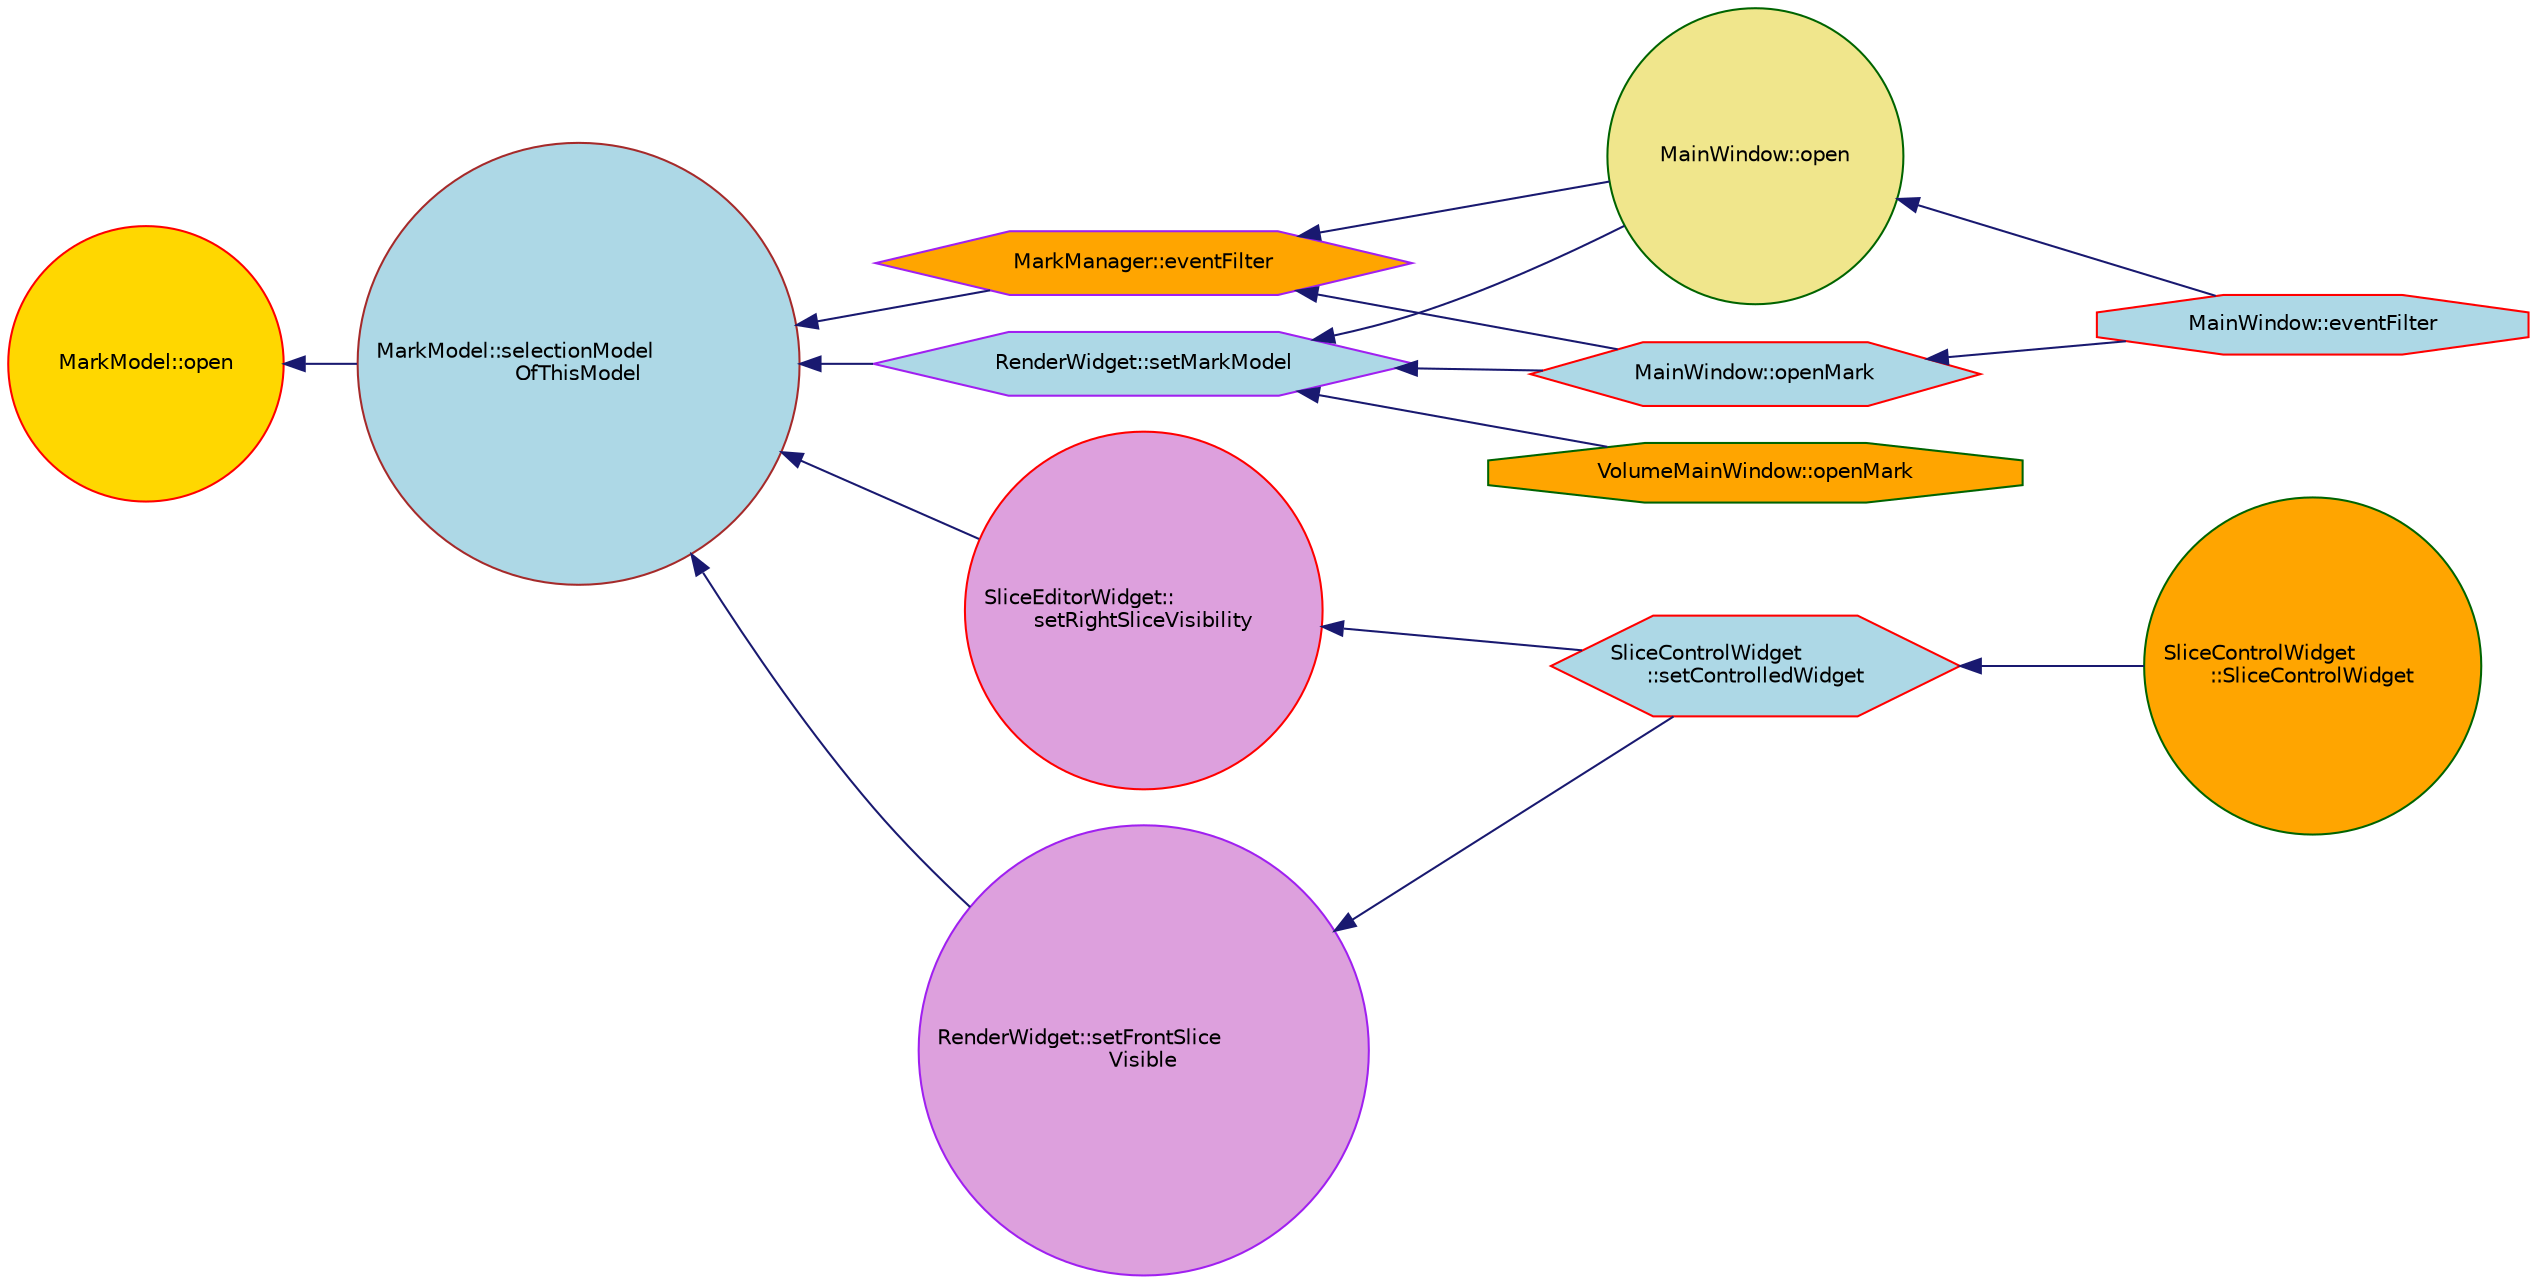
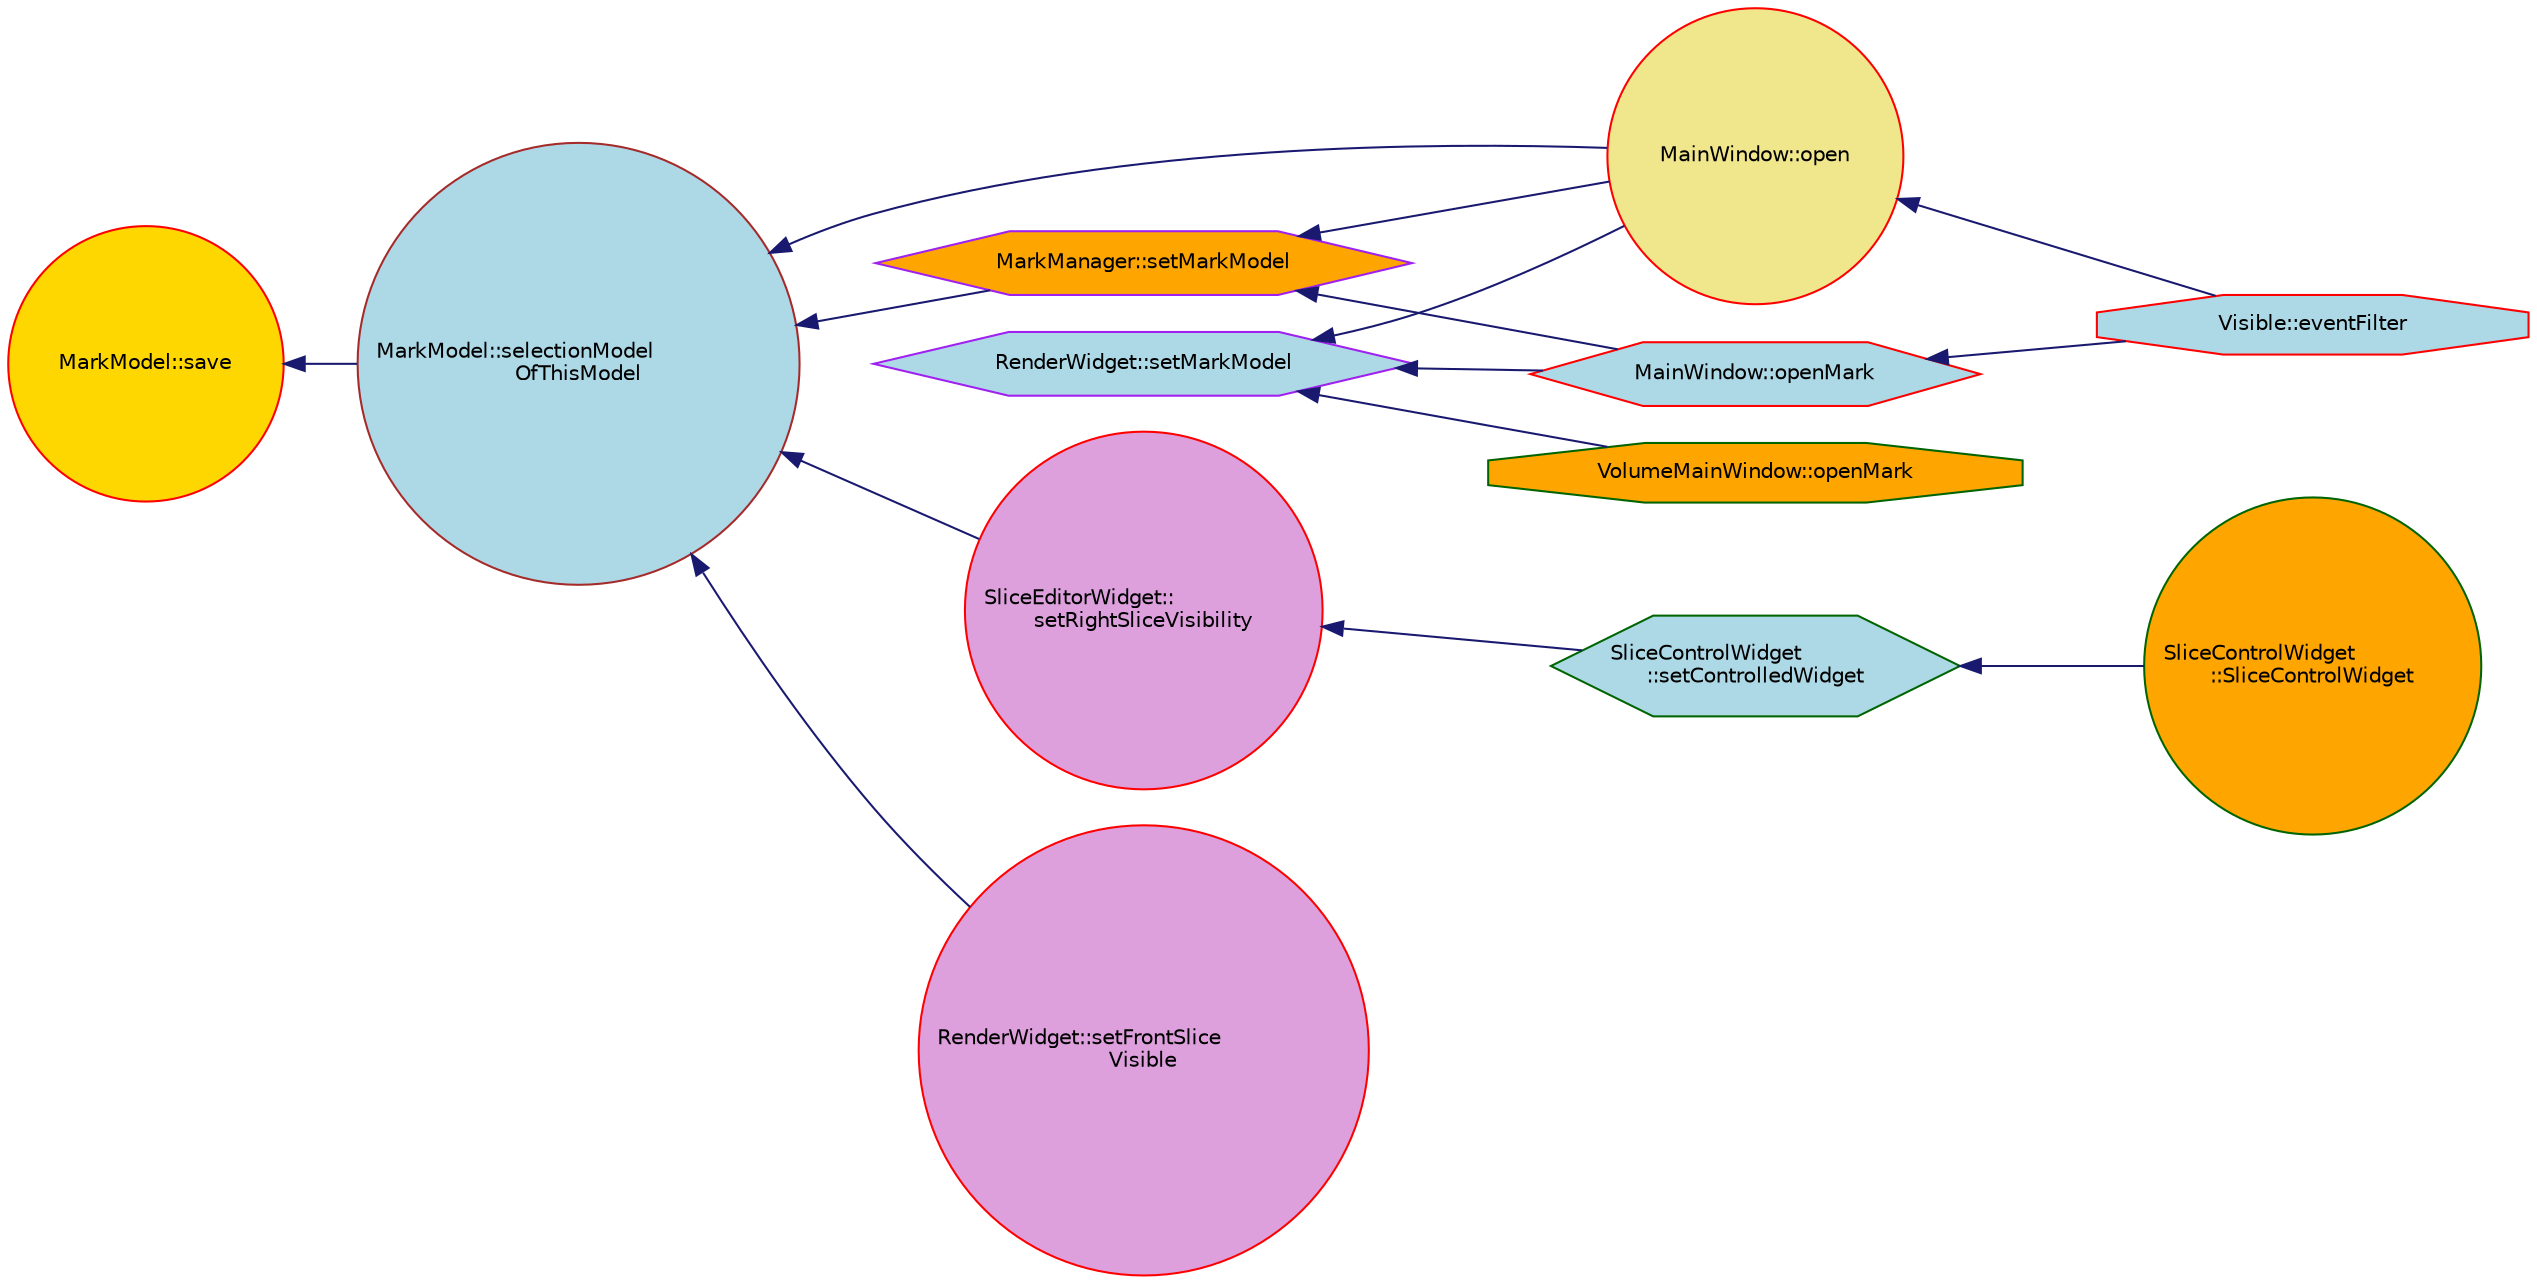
  digraph {
    rankdir=LR
    node [color=red fillcolor=lightblue fontname=Helvetica fontsize=10 shape=circle style=filled]
    edge [color=midnightblue dir=back fontname=Helvetica fontsize=10 labelfontname=Helvetica labelfontsize=10 style=solid]
-   n1 [fillcolor=gold fontcolor=black height=0.2 label="MarkModel::open" width=0.4]
+   n1 [fillcolor=gold fontcolor=black height=0.2 label="MarkModel::save" width=0.4]
    n2 [color=brown height=0.2 label="MarkModel::selectionModel\lOfThisModel" width=0.4]
-   n3 [color=purple fillcolor=orange height=0.2 label="MarkManager::eventFilter" shape=hexagon width=0.4]
+   n3 [color=purple fillcolor=orange height=0.2 label="MarkManager::setMarkModel" shape=hexagon width=0.4]
    n4 [color=purple height=0.2 label="RenderWidget::setMarkModel" shape=hexagon width=0.4]
-   n5 [color=purple fillcolor=plum height=0.2 label="RenderWidget::setFrontSlice\lVisible" width=0.4]
+   n5 [fillcolor=plum height=0.2 label="RenderWidget::setFrontSlice\lVisible" width=0.4]
    n6 [fillcolor=plum height=0.2 label="SliceEditorWidget::\lsetRightSliceVisibility" width=0.4]
-   n7 [color=darkgreen fillcolor=khaki height=0.2 label="MainWindow::open" width=0.4]
-   n8 [height=0.2 label="MainWindow::eventFilter" shape=octagon width=0.4]
+   n7 [fillcolor=khaki height=0.2 label="MainWindow::open" width=0.4]
+   n8 [height=0.2 label="Visible::eventFilter" shape=octagon width=0.4]
    n9 [height=0.2 label="MainWindow::openMark" shape=hexagon width=0.4]
    n10 [color=darkgreen fillcolor=orange height=0.2 label="VolumeMainWindow::openMark" shape=octagon width=0.4]
-   n11 [height=0.2 label="SliceControlWidget\l::setControlledWidget" shape=hexagon width=0.4]
+   n11 [color=darkgreen height=0.2 label="SliceControlWidget\l::setControlledWidget" shape=hexagon width=0.4]
    n12 [color=darkgreen fillcolor=orange height=0.2 label="SliceControlWidget\l::SliceControlWidget" width=0.4]
    n1 -> n2
    n2 -> n3
-   n2 -> n4
+   n2 -> n7
    n2 -> n5
    n2 -> n6
    n3 -> n7
    n3 -> n9
    n4 -> n7
    n4 -> n9
    n4 -> n10
-   n5 -> n11
    n6 -> n11
    n7 -> n8
    n9 -> n8
    n11 -> n12
  }
